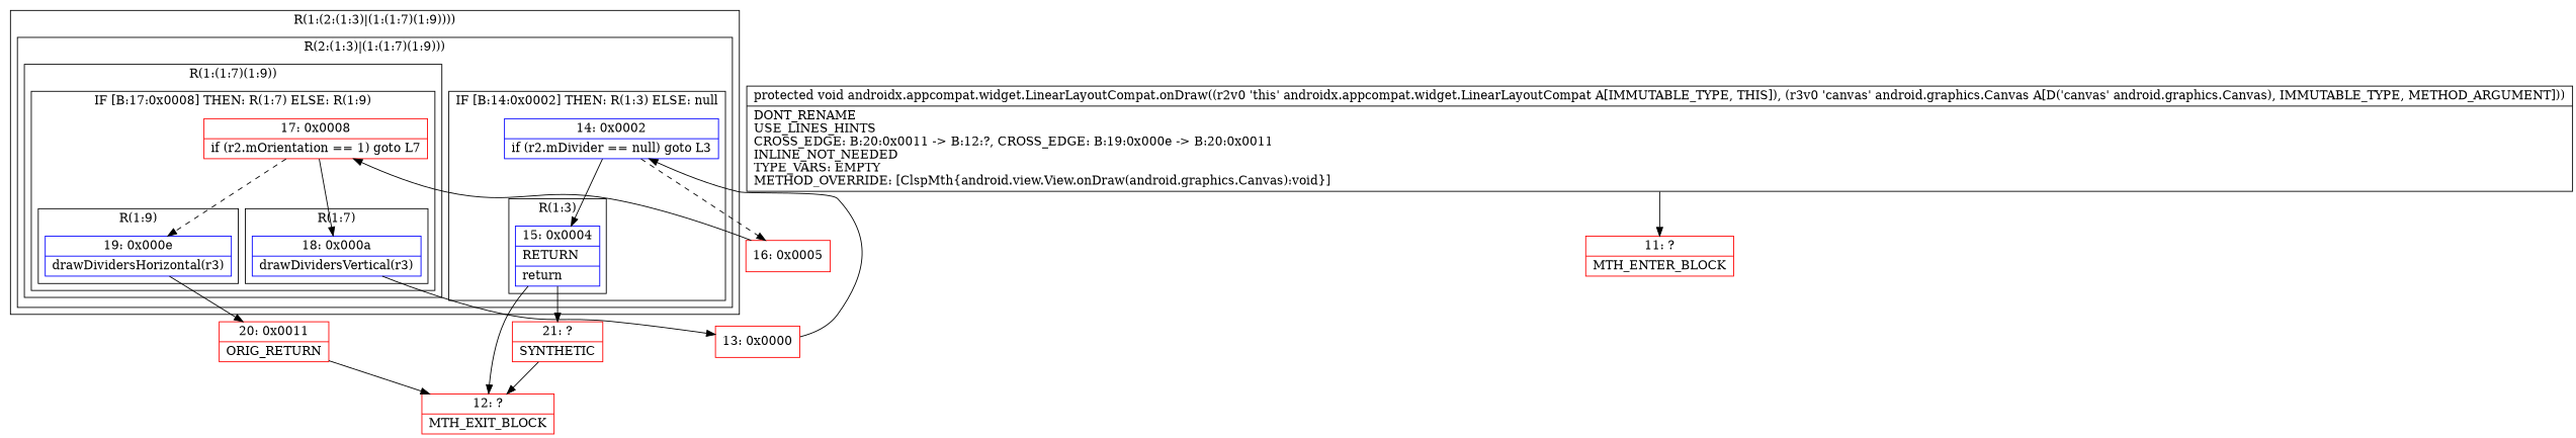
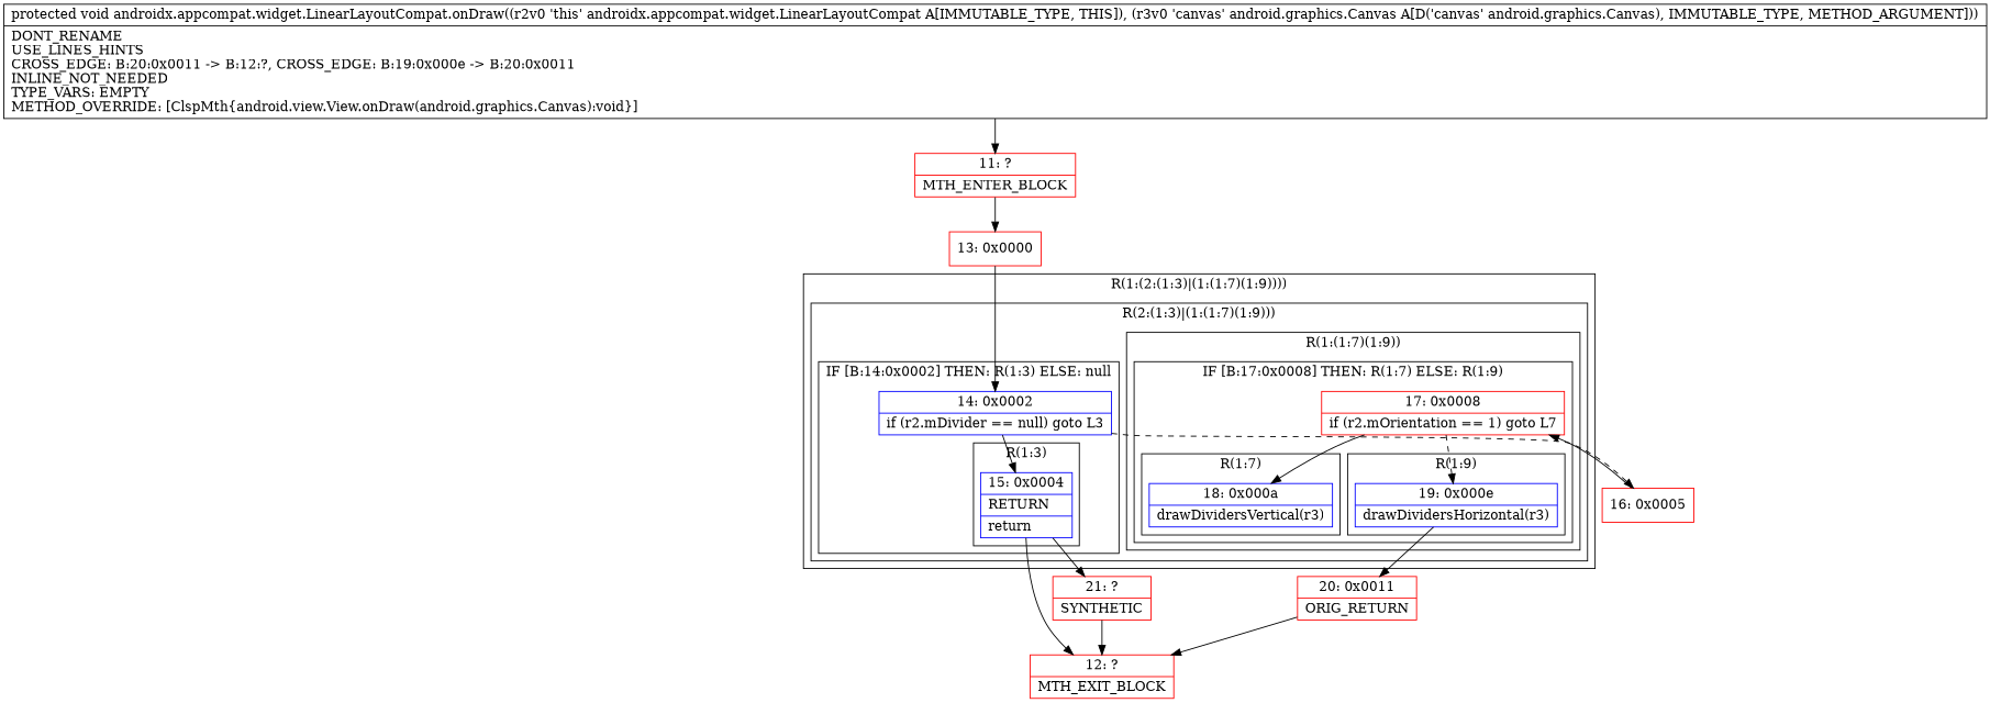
  digraph {
    node [color=red shape=record]
    n1 [color=blue label="{15\:\ 0x0004|RETURN\l|return\l}"]
    n2 [color=blue label="{14\:\ 0x0002|if (r2.mDivider == null) goto L3\l}"]
    n3 [color=blue label="{18\:\ 0x000a|drawDividersVertical(r3)\l}"]
    n4 [color=blue label="{19\:\ 0x000e|drawDividersHorizontal(r3)\l}"]
    n5 [label="{17\:\ 0x0008|if (r2.mOrientation == 1) goto L7\l}"]
    n6 [label="{12\:\ ?|MTH_EXIT_BLOCK\l}"]
    n7 [label="{21\:\ ?|SYNTHETIC\l}"]
    n8 [label="{16\:\ 0x0005}"]
    n9 [label="{20\:\ 0x0011|ORIG_RETURN\l}"]
    n10 [label="{11\:\ ?|MTH_ENTER_BLOCK\l}"]
    n11 [label="{13\:\ 0x0000}"]
    n12 [label="{protected void androidx.appcompat.widget.LinearLayoutCompat.onDraw((r2v0 'this' androidx.appcompat.widget.LinearLayoutCompat A[IMMUTABLE_TYPE, THIS]), (r3v0 'canvas' android.graphics.Canvas A[D('canvas' android.graphics.Canvas), IMMUTABLE_TYPE, METHOD_ARGUMENT]))  | DONT_RENAME\lUSE_LINES_HINTS\lCROSS_EDGE: B:20:0x0011 \-\> B:12:?, CROSS_EDGE: B:19:0x000e \-\> B:20:0x0011\lINLINE_NOT_NEEDED\lTYPE_VARS: EMPTY\lMETHOD_OVERRIDE: [ClspMth\{android.view.View.onDraw(android.graphics.Canvas):void\}]\l}" color=""]
    subgraph cluster_1 {
      label="R(1:(2:(1:3)|(1:(1:7)(1:9))))"
      subgraph cluster_2 {
        label="R(2:(1:3)|(1:(1:7)(1:9)))"
        subgraph cluster_3 {
          label="IF [B:14:0x0002] THEN: R(1:3) ELSE: null"
          n2
          subgraph cluster_4 {
            label="R(1:3)"
            n1
          }
        }
        subgraph cluster_5 {
          label="R(1:(1:7)(1:9))"
          subgraph cluster_6 {
            label="IF [B:17:0x0008] THEN: R(1:7) ELSE: R(1:9)"
            n5
            subgraph cluster_7 {
              label="R(1:7)"
              n3
            }
            subgraph cluster_8 {
              label="R(1:9)"
              n4
            }
          }
        }
      }
    }
    n1 -> n6
    n1 -> n7
    n2 -> n1
    n2 -> n8 [style=dashed]
    n4 -> n9
    n5 -> n3
    n5 -> n4 [style=dashed]
    n7 -> n6
    n8 -> n5
    n9 -> n6
-   n3 -> n11
+   n10 -> n11
    n11 -> n2
    n12 -> n10
  }
